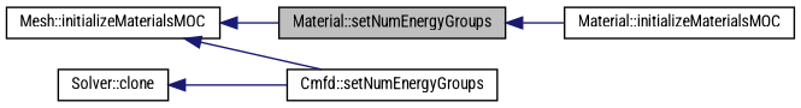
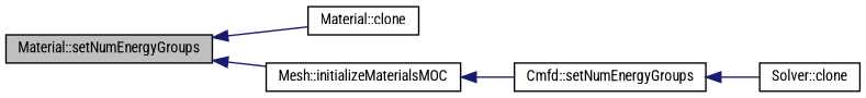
  digraph {
    fontname="Roboto Condensed"
    rankdir=LR
    node [color=black fillcolor=white fontname="Roboto Condensed" fontsize=10 shape=record style=filled]
    edge [color=midnightblue dir=back fontname="Roboto Condensed" fontsize=10 labelfontname=Helvetica labelfontsize=10 style=solid]
    n1 [fillcolor=grey75 fontcolor=black height=0.2 label="Material::setNumEnergyGroups" width=0.4]
-   n2 [height=0.2 label="Material::initializeMaterialsMOC" width=0.4]
+   n2 [height=0.2 label="Material::clone" width=0.4]
    n3 [height=0.2 label="Mesh::initializeMaterialsMOC" width=0.4]
    n4 [height=0.2 label="Cmfd::setNumEnergyGroups" width=0.4]
    n5 [height=0.2 label="Solver::clone" width=0.4]
    n1 -> n2
-   n3 -> n1
+   n1 -> n3
    n3 -> n4
-   n5 -> n4
+   n4 -> n5
  }
